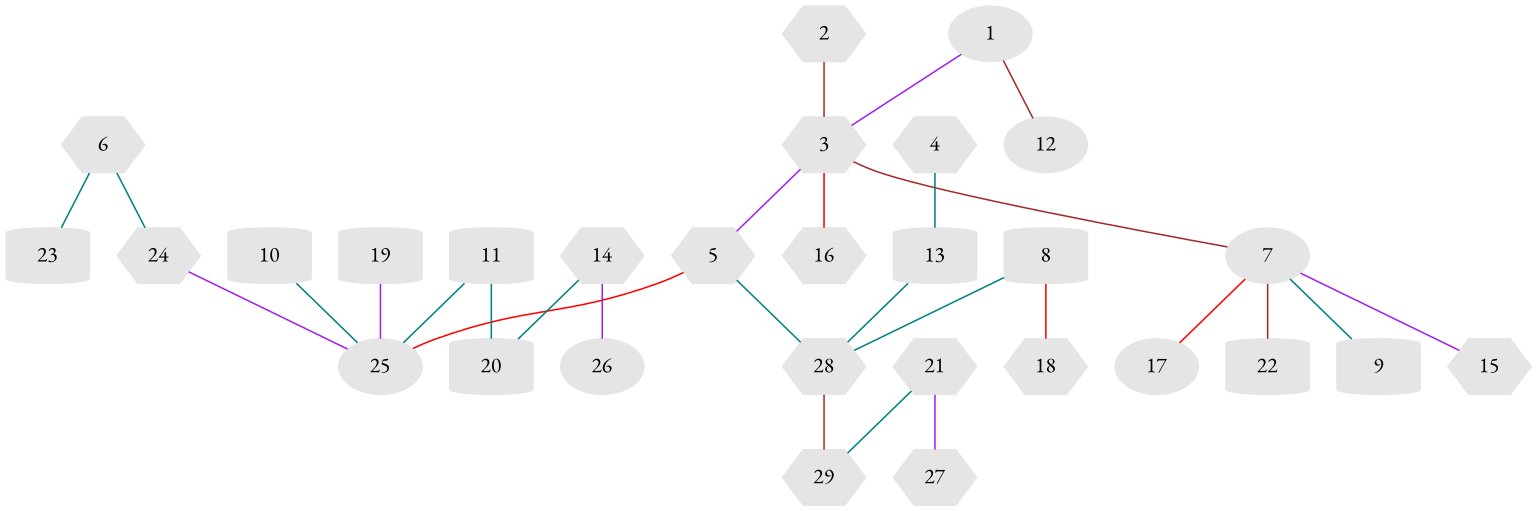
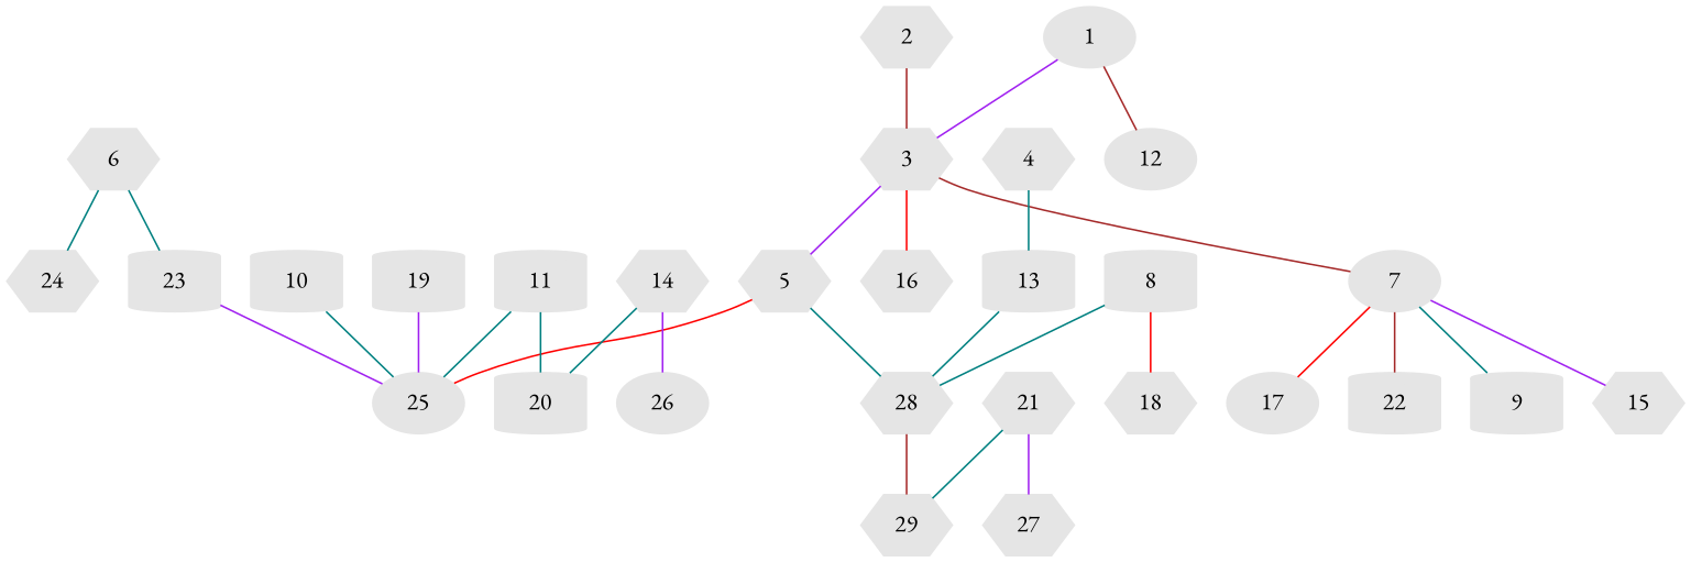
  graph {
    fontname="EB Garamond"
    node [color=gray90 fontname="EB Garamond" shape=hexagon style=filled]
    edge [color=teal fontname="EB Garamond" weight=1.0]
    1 [shape=ellipse]
    3
    12 [shape=ellipse]
    5
    7 [shape=ellipse]
    16
    2
    25 [shape=ellipse]
    28
    9 [shape=cylinder]
    15
    17 [shape=ellipse]
    22 [shape=cylinder]
    13 [shape=cylinder]
    4
    29
    23 [shape=cylinder]
    6
    24
    8 [shape=cylinder]
    18
    10 [shape=cylinder]
    11 [shape=cylinder]
    20 [shape=cylinder]
    14
    26 [shape=ellipse]
    19 [shape=cylinder]
    21
    27
    1 -- 3 [color=purple]
    1 -- 12 [color=brown]
    3 -- 5 [color=purple]
    3 -- 7 [color=brown]
    3 -- 16 [color=red]
    5 -- 25 [color=red]
    5 -- 28
    7 -- 9
    7 -- 15 [color=purple]
    7 -- 17 [color=red]
    7 -- 22 [color=brown]
    2 -- 3 [color=brown]
    28 -- 29 [color=brown]
    13 -- 28
    4 -- 13
-   24 -- 25 [color=purple]
+   23 -- 25 [color=purple]
    6 -- 23
    6 -- 24
    8 -- 28
    8 -- 18 [color=red]
    10 -- 25
    11 -- 25
    11 -- 20
    14 -- 20
    14 -- 26 [color=purple]
    19 -- 25 [color=purple]
    21 -- 29
    21 -- 27 [color=purple]
  }
